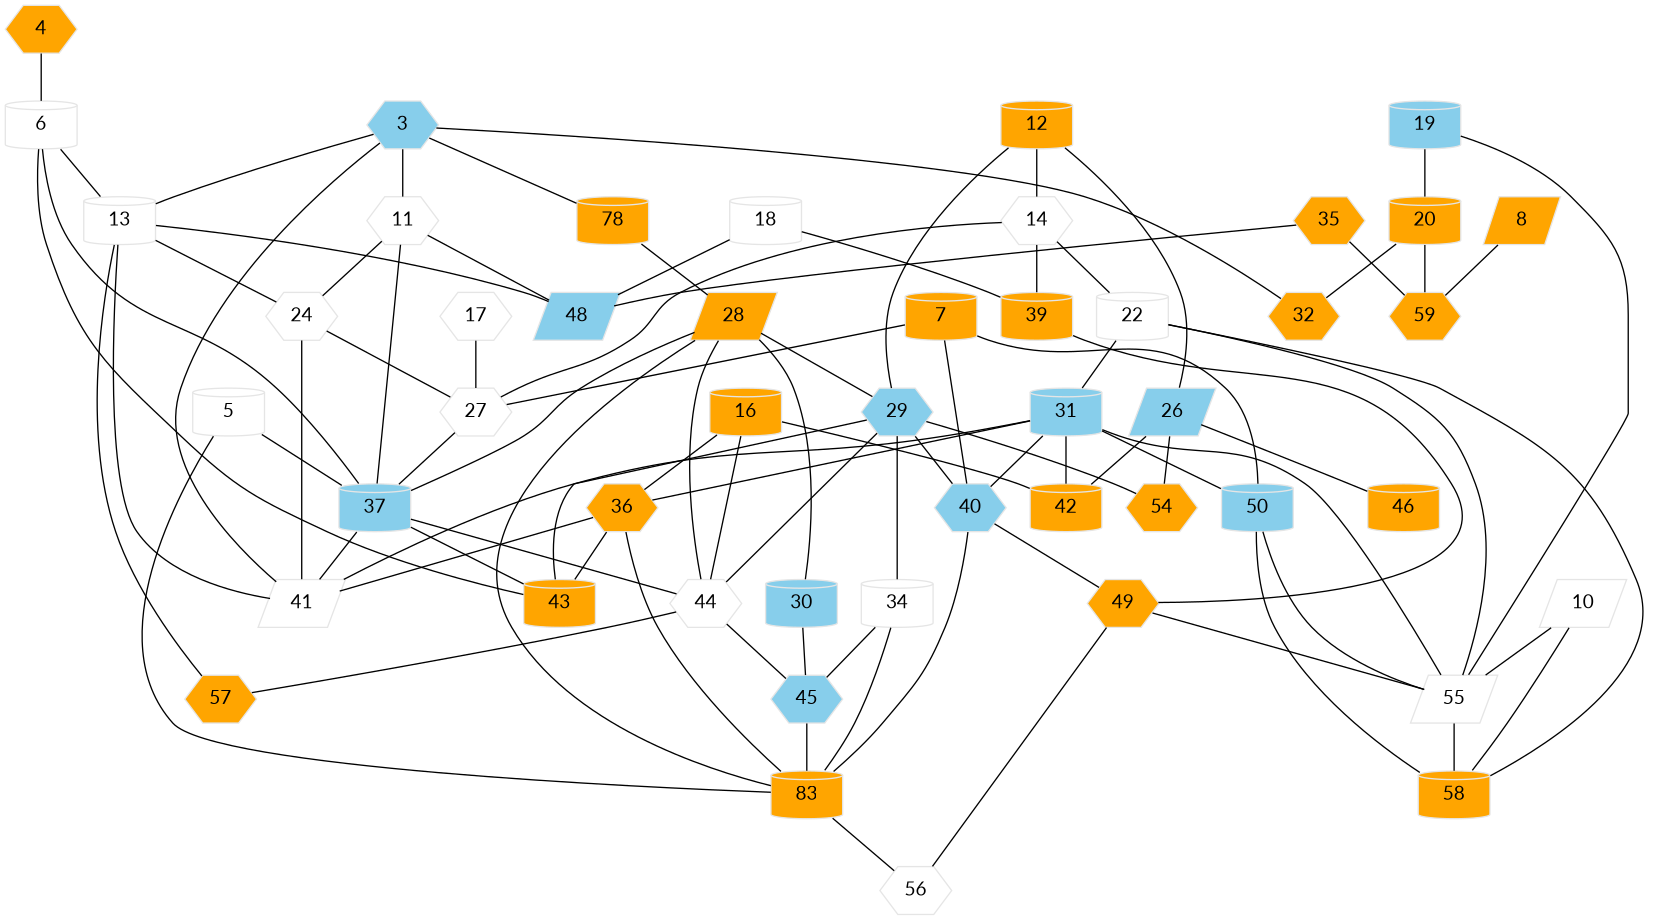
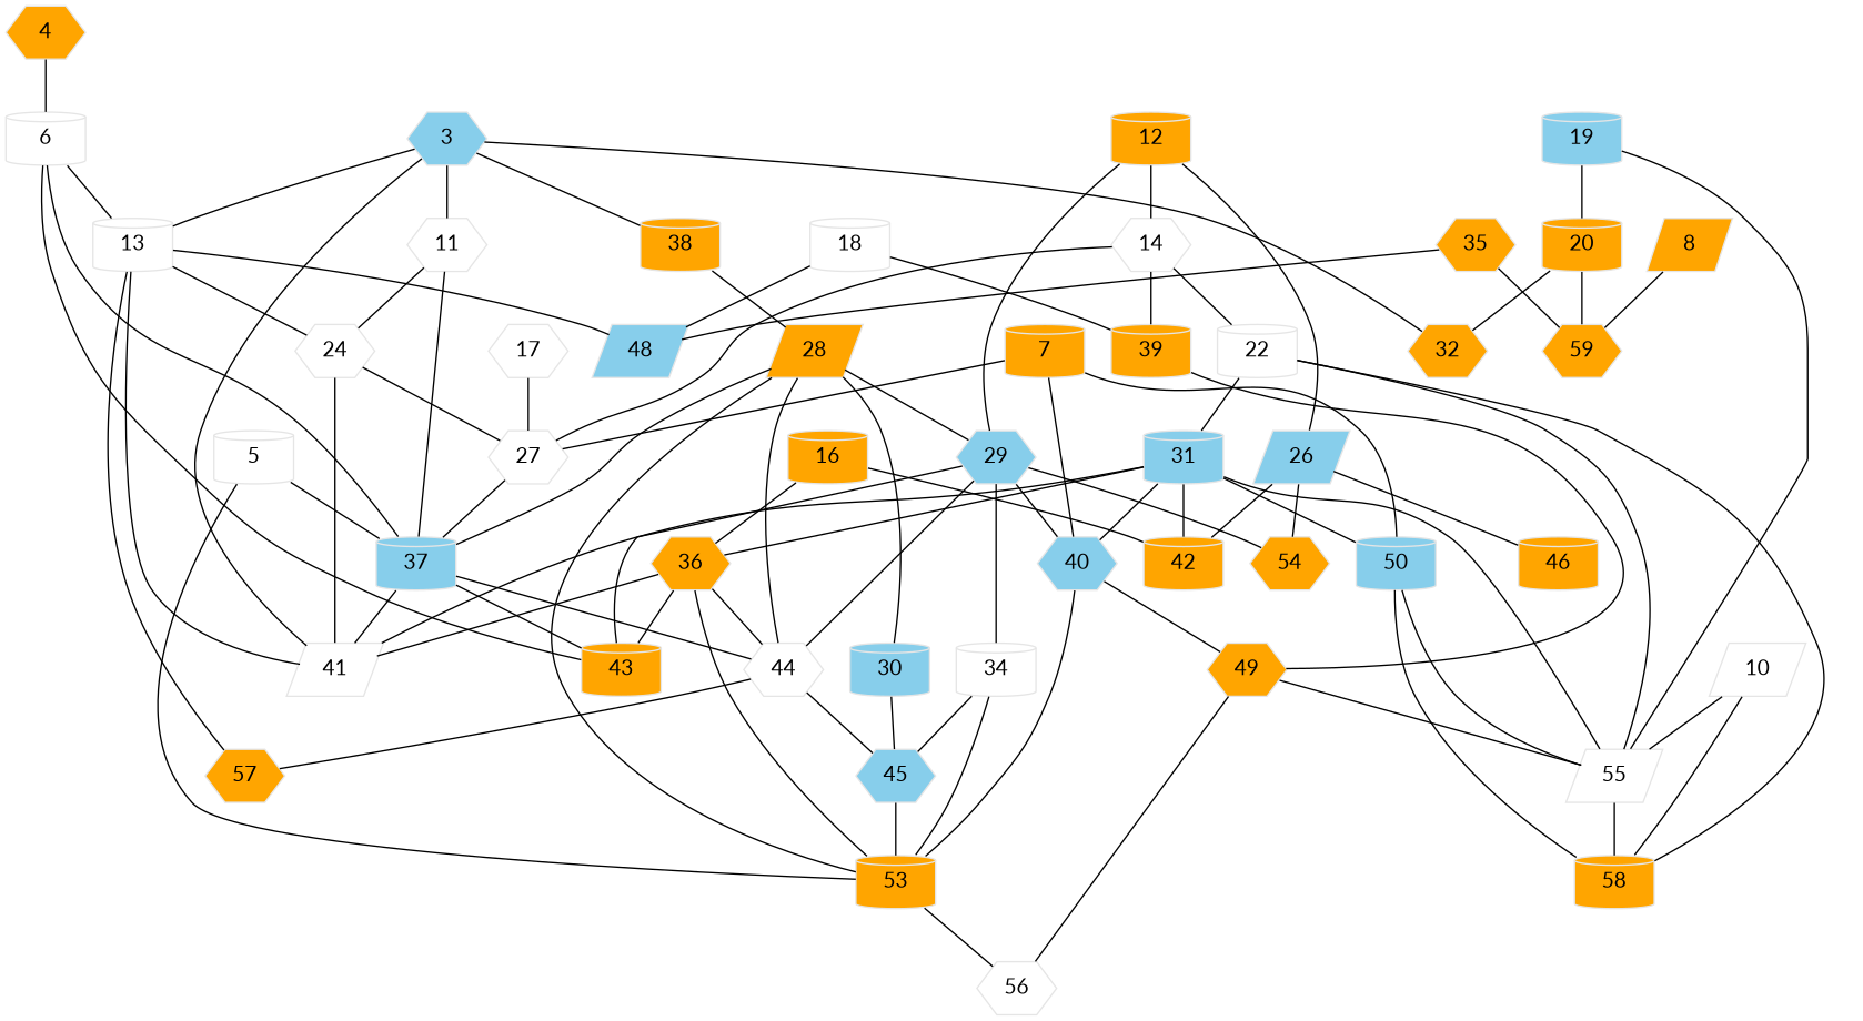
  graph {
    fontname=Lato
    node [color=gray90 fillcolor=orange fontname=Lato shape=cylinder style=filled]
    edge [fontname=Lato weight=1.0]
    3 [fillcolor=skyblue shape=hexagon]
    11 [fillcolor=white shape=hexagon]
    13 [fillcolor=white]
    32 [shape=hexagon]
-   38 [label=78]
+   38
    41 [fillcolor=white shape=parallelogram]
    37 [fillcolor=skyblue]
    24 [fillcolor=white shape=hexagon]
    48 [fillcolor=skyblue shape=parallelogram]
    57 [shape=hexagon]
    28 [shape=parallelogram]
    4 [shape=hexagon]
    6 [fillcolor=white]
    43
    5 [fillcolor=white]
-   53 [label=83]
+   53
    44 [fillcolor=white shape=hexagon]
    56 [fillcolor=white shape=hexagon]
    36 [shape=hexagon]
    27 [fillcolor=white shape=hexagon]
    7
    40 [fillcolor=skyblue shape=hexagon]
    50 [fillcolor=skyblue]
    49 [shape=hexagon]
    55 [fillcolor=white shape=parallelogram]
    58
    8 [shape=parallelogram]
    59 [shape=hexagon]
    10 [fillcolor=white shape=parallelogram]
    35 [shape=hexagon]
    14 [fillcolor=white shape=hexagon]
    12
    26 [fillcolor=skyblue shape=parallelogram]
    29 [fillcolor=skyblue shape=hexagon]
    22 [fillcolor=white]
    39
    42
    46
    54 [shape=hexagon]
    34 [fillcolor=white]
    30 [fillcolor=skyblue]
    31 [fillcolor=skyblue]
    16
    45 [fillcolor=skyblue shape=hexagon]
    17 [fillcolor=white shape=hexagon]
    18 [fillcolor=white]
    19 [fillcolor=skyblue]
    20
    3 -- 11
    3 -- 13
    3 -- 32
    3 -- 38
    3 -- 41
    11 -- 37
    11 -- 24
-   11 -- 48
    13 -- 41
    13 -- 24
    13 -- 48
    13 -- 57
    38 -- 28
    37 -- 41
    37 -- 43
    37 -- 44
    24 -- 41 [weight=2.0]
    24 -- 27
    28 -- 37 [weight=2.0]
    28 -- 53
    28 -- 44
    28 -- 29
    28 -- 30
    4 -- 6
    6 -- 13
    6 -- 37
    6 -- 43
    5 -- 37
    5 -- 53
    53 -- 56
    44 -- 57
    44 -- 45
    36 -- 41
    36 -- 43
    36 -- 53
    27 -- 37
    7 -- 27
    7 -- 40
    7 -- 50
    40 -- 53
    40 -- 49
    50 -- 55
    50 -- 58
    49 -- 56
    49 -- 55
    55 -- 58 [weight=2.0]
    8 -- 59
    10 -- 55
    10 -- 58
    35 -- 48
    35 -- 59
    14 -- 27
    14 -- 22
    14 -- 39
    12 -- 14
    12 -- 26
    12 -- 29
    26 -- 42
    26 -- 46
    26 -- 54
    29 -- 43
    29 -- 44
    29 -- 40 [weight=2.0]
    29 -- 54
    29 -- 34 [weight=2.0]
    22 -- 55
    22 -- 58
    22 -- 31
    39 -- 49
    34 -- 53
    34 -- 45 [weight=2.0]
    30 -- 45
    31 -- 41
    31 -- 36
    31 -- 40
    31 -- 50
    31 -- 55
    31 -- 42 [weight=2.0]
-   16 -- 44
+   36 -- 44
    16 -- 36
    16 -- 42
    45 -- 53
    17 -- 27
    18 -- 48
    18 -- 39
    19 -- 55
    19 -- 20 [weight=2.0]
    20 -- 32
    20 -- 59 [weight=2.0]
  }
